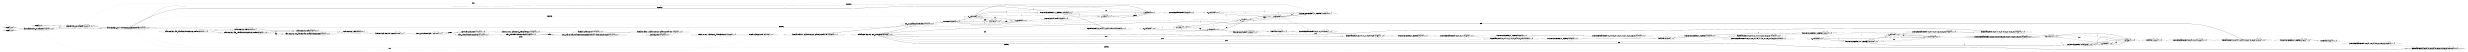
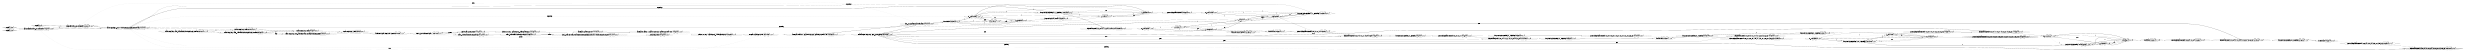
  digraph {
    rankdir=LR
    node [fillcolor=white shape=ellipse style=filled]
    edge [style=solid]
    n1 [label="i++@@@32@@@['1', '1', '0']"]
    n2 [label="i < 2@@@31@@@['1', '1', '0']" shape=diamond]
    n3 [label="i++@@@29@@@['1', '1', '1']"]
    n4 [label="driver.process(topic2,null,\"AnotherVal\")@@@35@@@['0', '1', '0']"]
    n5 [label="driver.flushState()@@@36@@@['1', '1', '0']"]
    n6 [label="i < 2@@@28@@@['0', '0', '1']" shape=diamond]
    n7 [label="driver.process(topic2,expectedKeys(i(,\"Y\" + expectedKeys(i()@@@30@@@['0', '0', '1']"]
    n8 [label="KTable<Integer,String> table1 = builder.table(intSerde,stringSerde,topic1,storeName1)@@@7@@@['1', '1', '0']"]
    n9 [label="KStream<Integer,String> stream1@@@7@@@['0', '0', '1']"]
    n10 [label="KTable<Integer,String> table2 = builder.table(intSerde,stringSerde,topic2,storeName2)@@@8@@@['1', '1', '0']"]
    n11 [label="KStream<Integer,String> stream2@@@8@@@['0', '0', '1']"]
    n12 [label="KTable<Integer,String> joined = table1.leftJoin(table2,MockValueJoiner.TOSTRING_JOINER)@@@9@@@['1', '1', '0']"]
    n13 [label="checkJoinedValues(getter,kv(0,\"X0+YY0\"),kv(1,\"X1+YY1\"),kv(2,\"X2+YY2\"),kv(3,\"X3+YY3\"))@@@56@@@['1', '1', '0']"]
    n14 [label="int i = 0@@@57@@@['1', '1', '0']"]
    n15 [label="driver.process(topic2,expectedKeys(i(,null)@@@60@@@['1', '1', '0']"]
    n16 [label="i++@@@59@@@['1', '1', '0']"]
    n17 [label="i < 2@@@58@@@['1', '1', '0']" shape=diamond]
    n18 [label="processor.checkAndClearProcessResult(\"0:X0+YY0\",\"1:X1+YY1\",\"2:X2+YY2\",\"3:X3+YY3\")@@@55@@@['1', '1', '0']"]
    n19 [label="driver.flushState()@@@48@@@['1', '1', '0']"]
    n20 [label="driver.process(topic1,expectedKey,\"XX\" + expectedKey)@@@42@@@['1', '1', '1']"]
    n21 [label="processor.checkAndClearProcessResult(\"0:XX0+Y0\",\"0:XX0+YY0\",\"1:XX1+Y1\",\"1:XX1+YY1\",\"2:XX2+YY2\",\"3:XX3+YY3\")@@@44@@@['0', '0', '1']"]
    n22 [label="checkJoinedValues(getter,kv(0,\"X0+YY0\"),kv(1,\"X1+YY1\"),kv(2,\"X2+YY2\"),kv(3,\"X3+YY3\"))@@@50@@@['1', '1', '0']"]
    n23 [label="KStream<Integer,String> joined@@@9@@@['0', '0', '1']"]
    n24 [label="KStreamBuilder builder = new KStreamBuilder()@@@3@@@['0', '0', '1']"]
    n25 [label="final int(( expectedKeys = new int((((edu.fdu.CPPDG.tinypdg.pe.ExpressionInfo@bda641@@@4@@@['1', '1', '1']"]
    n26 [label="driver = new KStreamTestDriver(builder,stateDir)@@@19@@@['1', '1', '1']"]
    n27 [label="driver.process(topic2,expectedKeys(i(,\"YYY\" + expectedKeys(i()@@@48@@@['0', '0', '1']"]
    n28 [label="driver.process(topic1,expectedKeys(i(,\"X\" + expectedKeys(i()@@@24@@@['1', '1', '1']"]
    n29 [label="int i = 0@@@21@@@['1', '1', '1']"]
    n30 [label="driver.setTime(0L)@@@20@@@['1', '1', '1']"]
    n31 [label="processor.checkAndClearProcessResult(\"0:X0+Y0\",\"1:X1+Y1\")@@@36@@@['1', '1', '1']"]
    n32 [label="driver.process(topic2,expectedKey,\"YY\" + expectedKey)@@@38@@@['0', '0', '1']"]
    n33 [label="checkJoinedValues(getter,kv(0,\"X0+Y0\"),kv(1,\"X1+Y1\"),kv(2,\"X2+null\"),kv(3,\"X3+null\"))@@@44@@@['1', '1', '0']"]
    n34 [label="processor.checkAndClearProcessResult(\"0:X0+YY0\",\"0:X0+YY0\",\"1:X1+YY1\",\"1:X1+YY1\",\"2:X2+YY2\",\"3:X3+YY3\")@@@40@@@['0', '0', '1']"]
    n35 [label="driver.process(topic2,expectedKey,\"YY\" + expectedKey)@@@46@@@['1', '1', '0']"]
    n36 [label="Collection<Set<String>> copartitionGroups = builder.copartitionGroups()@@@13@@@['1', '1', '0']"]
    n37 [label="assertEquals(1,copartitionGroups.size())@@@14@@@['1', '1', '0']"]
    n38 [label="assertEquals(new HashSet<>(Arrays.asList(topic1,topic2)),copartitionGroups.iterator().next())@@@15@@@['1', '1', '0']"]
    n39 [label="int i = 0@@@27@@@['0', '0', '1']"]
    n40 [label="processor.checkAndClearProcessResult(\"0:X0+Y0\",\"1:X1+Y1\")@@@32@@@['1', '1', '1']"]
    n41 [label="driver.flushState()@@@62@@@['1', '1', '0']"]
    n42 [label="processor.checkAndClearProcessResult(\"0:X0+null\",\"1:X1+null\")@@@63@@@['1', '1', '0']"]
    n43 [label="checkJoinedValues(getter,kv(0,\"X0+null\"),kv(1,\"X1+null\"),kv(2,\"X2+YY2\"),kv(3,\"X3+YY3\"))@@@64@@@['1', '1', '0']"]
    n44 [fillcolor=lightgray label="checkJoinedValues(getter,kv(0,\"XX0+null\"),kv(1,\"XX1+null\"),kv(2,\"XX2+YY2\"),kv(3,\"XX3+YY3\"))@@@70@@@['1', '1', '0']"]
    n45 [label="i++@@@47@@@['1', '1', '1']"]
    n46 [label="i++@@@23@@@['1', '1', '1']"]
    n47 [label="checkJoinedValues(getter,kv(0,\"X0+null\"),kv(1,\"X1+null\"),kv(2,null),kv(3,null))@@@29@@@['1', '1', '0']"]
    n48 [label="i++@@@23@@@['1', '1', '0']"]
    n49 [label="i < 2@@@22@@@['0', '0', '1']" shape=diamond]
    n50 [label="i < 2@@@46@@@['0', '0', '1']" shape=diamond]
    n51 [fillcolor=lightgray label="processor.checkAndClearProcessResult(\"0:X0+YYY0\",\"0:X0+YYY0\",\"0:XX0+YYY0\",\"1:X1+YYY1\",\"1:X1+YYY1\",\"1:XX1+YYY1\")@@@50@@@['0', '0', '1']"]
    n52 [label="int i = 0@@@45@@@['0', '0', '1']"]
    n53 [label="driver.process(topic1,expectedKey,\"X\" + expectedKey)@@@52@@@['1', '1', '0']"]
    n54 [label="MockProcessorSupplier<Integer,String> processor@@@10@@@['1', '1', '1']"]
    n55 [label="processor = new MockProcessorSupplier<>()@@@11@@@['1', '1', '1']"]
    n56 [label="processor.checkAndClearProcessResult(\"0:XX0+null\",\"1:XX1+null\",\"2:XX2+YY2\",\"3:XX3+YY3\")@@@69@@@['1', '1', '0']"]
    n57 [label="driver.process(topic1,expectedKey,\"X\" + expectedKey)@@@34@@@['1', '1', '1']"]
    n58 [label="i < 2@@@22@@@['1', '1', '0']" shape=diamond]
    n59 [label="driver.process(topic1,null,\"SomeVal\")@@@26@@@['0', '1', '0']"]
    n60 [label="driver.process(topic1,expectedKey,\"XX\" + expectedKey)@@@66@@@['1', '1', '0']"]
    n61 [label="checkJoinedValues(getter,kv(0,\"X0+Y0\"),kv(1,\"X1+Y1\"),kv(2,null),kv(3,null))@@@38@@@['1', '1', '0']"]
    n62 [label="driver.flushState()@@@68@@@['1', '1', '0']"]
    n63 [label="joined.toStream().process(processor)@@@12@@@['1', '1', '0']"]
    n64 [label="joined.process(processor)@@@15@@@['0', '0', '1']"]
    n65 [label="Collection<Set<String>> copartitionGroups = builder.copartitionGroups()@@@16@@@['1', '1', '1']"]
    n66 [label="assertEquals(1,copartitionGroups.size())@@@17@@@['1', '1', '1']"]
    n67 [label="stream2 = builder.stream(intSerde,stringSerde,topic2)@@@13@@@['0', '0', '1']"]
    n68 [label="joined = stream1.join(stream2,MockValueJoiner.TOSTRING_JOINER,JoinWindows.of(100),intSerde,stringSerde,stringSerde)@@@14@@@['0', '0', '1']"]
    n69 [label="final KStreamBuilder builder = new KStreamBuilder()@@@3@@@['1', '1', '0']"]
    n70 [label="assertEquals(new HashSet<>(Arrays.asList(topic1,topic2)),copartitionGroups.iterator().next())@@@18@@@['1', '1', '1']"]
    n71 [label="KTableValueGetter<Integer,String> getter = getterSupplier.get()@@@19@@@['1', '1', '0']"]
    n72 [label="processor.checkAndClearProcessResult()@@@26@@@['0', '0', '1']"]
    n73 [label="int i = 0@@@30@@@['1', '1', '0']"]
    n74 [fillcolor=lightgray label="testJoin['0', '0', '1']" shape=diamond]
    n75 [label="stream1 = builder.stream(intSerde,stringSerde,topic1)@@@12@@@['0', '0', '1']"]
    n76 [fillcolor=lightgray label="testJoin['1', '0', '0']" shape=diamond]
    n77 [fillcolor=lightgray label="testJoin['0', '1', '0']" shape=diamond]
    n1 -> n2 [label=i style=dotted]
    n1 -> n2
    n1 -> n3 [label=i]
    n2 -> n1 [label=true]
    n2 -> n3 [label=true style=bold]
    n2 -> n3 [style=dotted]
    n2 -> n4
    n2 -> n5
    n3 -> n1 [style=bold]
    n3 -> n6
    n3 -> n6 [label=i]
    n3 -> n7 [label=i style=bold]
    n4 -> n5
    n5 -> n40 [style=bold]
    n6 -> n3 [label=processor]
    n6 -> n7 [style=bold]
    n6 -> n7 [label=true style=bold]
    n6 -> n40
    n7 -> n3
    n8 -> n9 [label=0]
    n8 -> n10
    n9 -> n11 [style=bold]
    n10 -> n11 [label=0 style=bold]
    n10 -> n12 [label=table2 style=dotted]
    n10 -> n12 [style=dotted]
    n11 -> n23
    n12 -> n23 [label=0 style=dotted]
    n12 -> n54
    n13 -> n14
    n14 -> n15 [label=i style=dotted]
    n14 -> n16 [label=getter style=bold]
    n14 -> n17 [style=bold]
    n14 -> n17 [label=i]
    n15 -> n16
    n15 -> n27 [label=0 style=bold]
    n16 -> n15 [label=i style=bold]
    n16 -> n17 [style=bold]
    n16 -> n17 [label=i]
    n17 -> n15 [style=bold]
    n17 -> n15 [label=true style=bold]
    n17 -> n16 [label=true]
    n17 -> n41 [style=dotted]
    n18 -> n13 [style=bold]
    n19 -> n20 [style=bold]
    n20 -> n21
    n20 -> n22 [style=dotted]
    n21 -> n52 [style=dotted]
    n22 -> n53
    n23 -> n54 [style=dotted]
    n24 -> n25 [style=bold]
    n24 -> n26 [label=builder style=dotted]
    n25 -> n3 [label=expectedKeys]
    n25 -> n7 [label=expectedKeys]
    n25 -> n8 [style=dotted]
    n25 -> n9
    n25 -> n15 [label=expectedKeys style=dotted]
    n25 -> n27 [label=expectedKeys style=dotted]
    n25 -> n28 [label=expectedKeys style=bold]
    n25 -> n29 [label=expectedKeys style=dotted]
    n26 -> n30 [style=bold]
    n27 -> n45
    n28 -> n46
    n28 -> n47 [style=bold]
    n29 -> n28 [label=i style=bold]
    n29 -> n46 [label=i]
    n29 -> n48 [style=bold]
    n29 -> n49 [style=bold]
    n29 -> n49 [label=i]
    n30 -> n29 [label=i style=bold]
    n30 -> n29 [style=dotted]
    n30 -> n48 [label=i style=bold]
    n30 -> n58 [label=i]
    n30 -> n58 [style=bold]
    n31 -> n32
    n31 -> n33
    n32 -> n34 [style=bold]
    n33 -> n35
    n34 -> n20 [style=dotted]
    n35 -> n19 [style=bold]
    n36 -> n37
    n37 -> n38 [style=bold]
    n38 -> n65 [style=dotted]
    n39 -> n3 [label=i style=dotted]
    n39 -> n6 [label=i]
    n39 -> n6 [style=bold]
    n39 -> n7 [label=i]
    n40 -> n57 [style=dotted]
    n40 -> n61
    n41 -> n42 [style=dotted]
    n42 -> n43 [style=dotted]
    n43 -> n60
    n45 -> n18
    n45 -> n27 [label=i style=dotted]
    n45 -> n50 [label=i style=bold]
    n45 -> n50
    n46 -> n28 [style=dotted]
    n46 -> n28 [label=i style=dotted]
    n46 -> n49 [label=i]
    n46 -> n49
    n47 -> n73 [style=dotted]
    n48 -> n29 [label=getter]
    n48 -> n58 [style=dotted]
    n48 -> n58 [label=i style=bold]
    n49 -> n28 [label=true]
    n49 -> n28
-   n49 -> n46 [label=processor style=bold]
+   n49 -> n46 [label=true style=bold]
    n49 -> n72 [style=bold]
    n50 -> n27 [label=true]
    n50 -> n27
    n50 -> n45 [label=true]
    n50 -> n51
    n52 -> n27 [label=i style=bold]
    n52 -> n45 [label=i style=dotted]
    n52 -> n50
    n52 -> n50 [label=i style=bold]
    n53 -> n20 [label=0 style=bold]
    n53 -> n45
    n54 -> n55
    n55 -> n63 [label=processor]
    n55 -> n63 [style=bold]
    n55 -> n64 [label=processor style=dotted]
    n55 -> n75 [style=dotted]
    n56 -> n44
    n57 -> n31
    n58 -> n29 [label=true style=bold]
    n58 -> n29 [style=dotted]
    n58 -> n46
    n58 -> n48 [label=true]
    n58 -> n59
    n59 -> n46 [style=dotted]
    n60 -> n62 [style=bold]
    n61 -> n57 [style=bold]
    n62 -> n56 [style=dotted]
    n63 -> n36
    n64 -> n65 [style=dotted]
    n65 -> n66 [style=dotted]
    n66 -> n70
    n67 -> n68 [label=stream2 style=bold]
    n67 -> n68
    n68 -> n64 [style=dotted]
    n69 -> n24 [label=0]
    n69 -> n25 [style=bold]
    n69 -> n66 [label=builder style=dotted]
    n70 -> n26 [style=bold]
    n70 -> n71 [style=dotted]
    n71 -> n13 [label=getter style=bold]
    n71 -> n22 [label=getter]
    n71 -> n26 [style=bold]
    n71 -> n33 [label=getter]
    n71 -> n43 [label=getter style=bold]
    n71 -> n44 [label=getter style=bold]
    n71 -> n47 [label=getter style=dotted]
    n71 -> n61 [label=getter style=bold]
    n72 -> n39 [style=bold]
    n73 -> n1 [label=i style=dotted]
    n73 -> n2 [label=i style=bold]
    n73 -> n2
    n73 -> n3 [label=i style=dotted]
    n74 -> n24 [style=bold]
    n75 -> n67
    n76 -> n69
    n77 -> n69 [style=dotted]
  }
